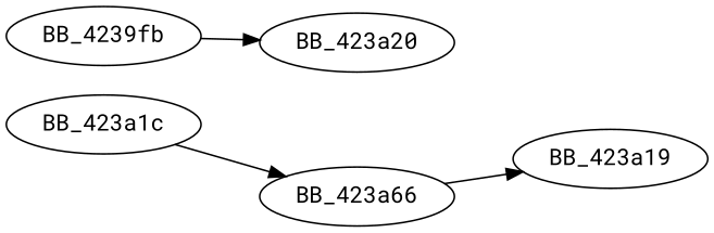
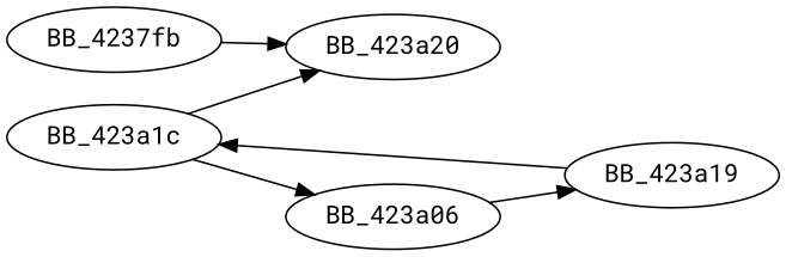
  digraph {
    fontname="Roboto Mono"
    rankdir=LR
    node [fontname="Roboto Mono"]
    edge [fontname="Roboto Mono"]
-   BB_4239fb
+   BB_4239fb [label=BB_4237fb]
    BB_423a20
    n3 [label=BB_423a19]
-   BB_423a06 [label=BB_423a66]
+   BB_423a06
    BB_423a1c
    BB_4239fb -> BB_423a20
+   n3 -> BB_423a1c
    BB_423a06 -> n3
+   BB_423a1c -> BB_423a20
    BB_423a1c -> BB_423a06
  }
